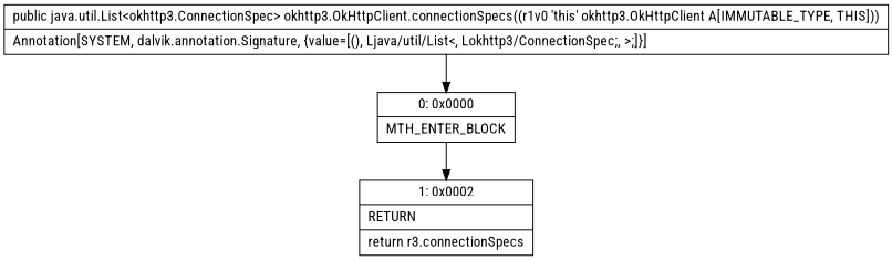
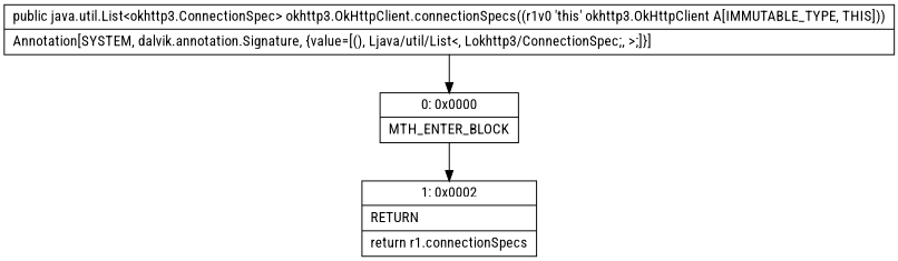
  digraph {
    fontname="Roboto Condensed"
    node [shape=record fontname="Roboto Condensed"]
    edge [fontname="Roboto Condensed"]
    n1 [label="{0\:\ 0x0000|MTH_ENTER_BLOCK\l}"]
-   n2 [label="{1\:\ 0x0002|RETURN\l|return r3.connectionSpecs\l}"]
+   n2 [label="{1\:\ 0x0002|RETURN\l|return r1.connectionSpecs\l}"]
    n3 [label="{public java.util.List\<okhttp3.ConnectionSpec\> okhttp3.OkHttpClient.connectionSpecs((r1v0 'this' okhttp3.OkHttpClient A[IMMUTABLE_TYPE, THIS]))  | Annotation[SYSTEM, dalvik.annotation.Signature, \{value=[(), Ljava\/util\/List\<, Lokhttp3\/ConnectionSpec;, \>;]\}]\l}"]
    n1 -> n2
    n3 -> n1
  }
